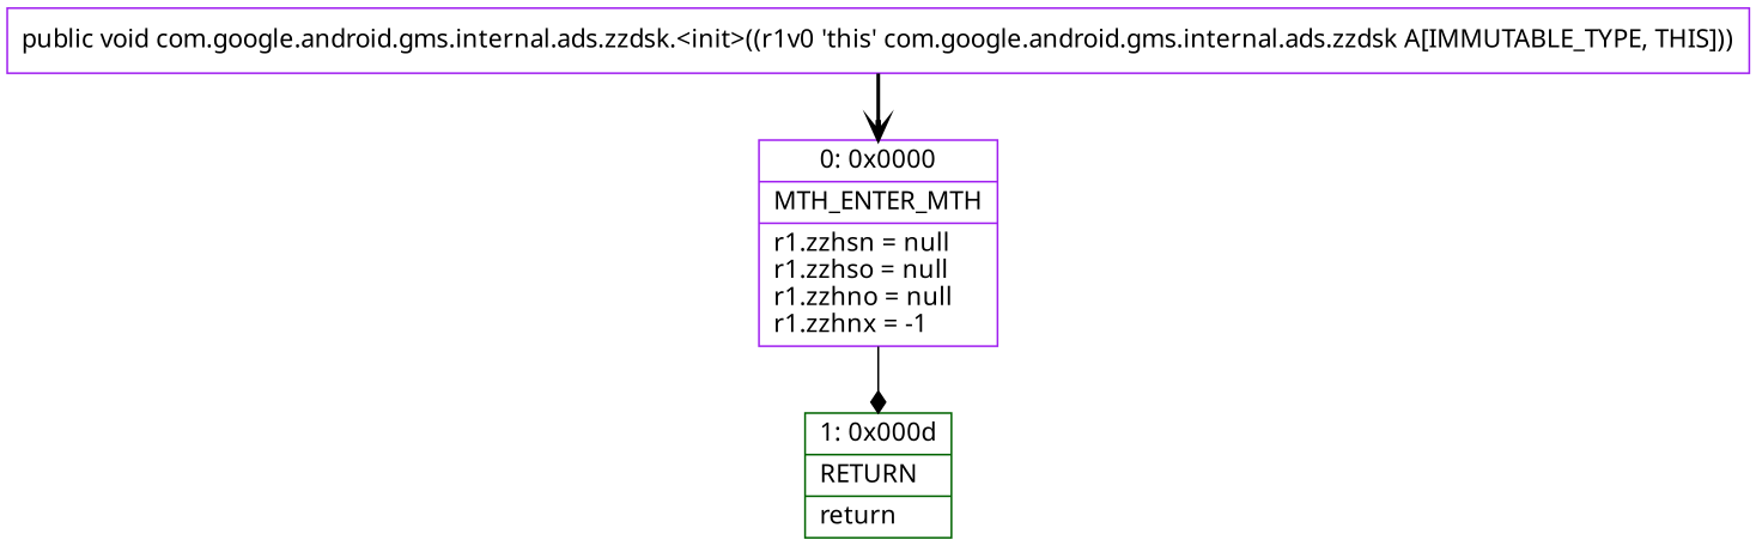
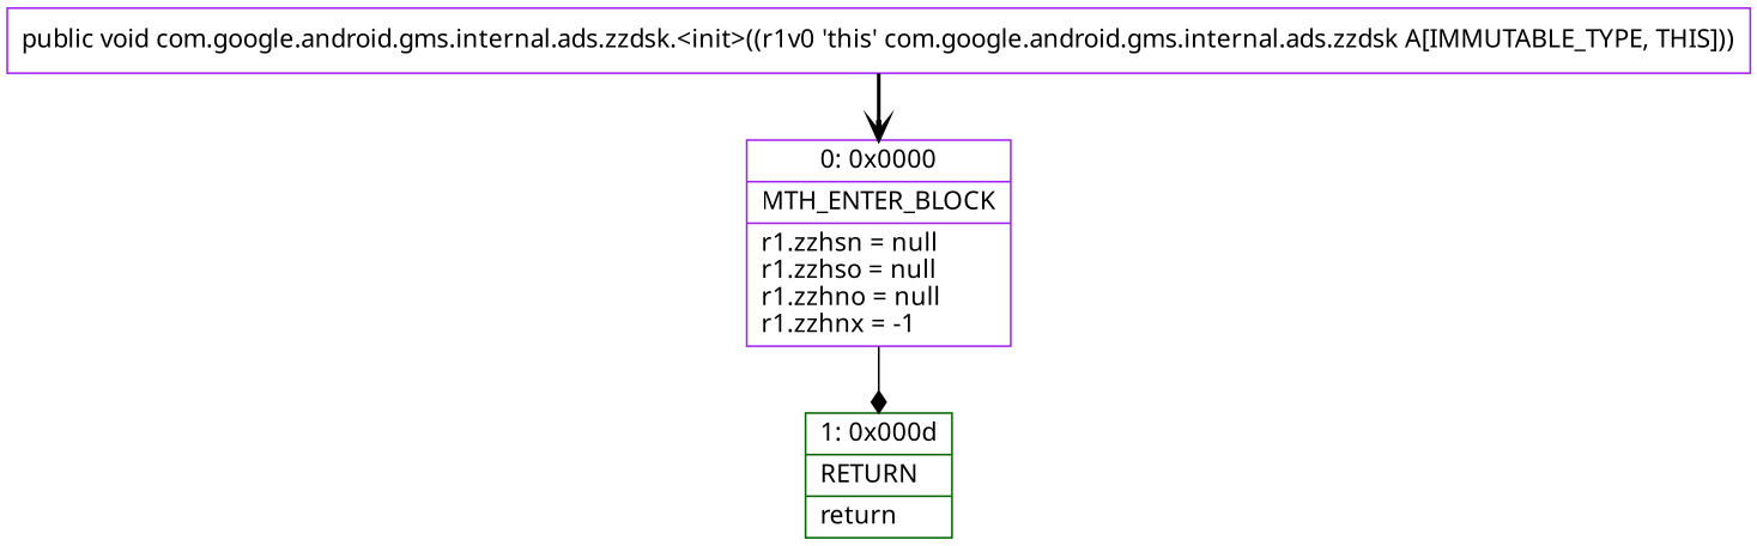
  digraph {
    fontname="Noto Sans"
    node [shape=record color=purple fontname="Noto Sans"]
    edge [fontname="Noto Sans"]
-   n1 [label="{0\:\ 0x0000|MTH_ENTER_MTH\l|r1.zzhsn = null\lr1.zzhso = null\lr1.zzhno = null\lr1.zzhnx = \-1\l}"]
+   n1 [label="{0\:\ 0x0000|MTH_ENTER_BLOCK\l|r1.zzhsn = null\lr1.zzhso = null\lr1.zzhno = null\lr1.zzhnx = \-1\l}"]
    n2 [label="{1\:\ 0x000d|RETURN\l|return\l}" color=darkgreen]
    n3 [label="{public void com.google.android.gms.internal.ads.zzdsk.\<init\>((r1v0 'this' com.google.android.gms.internal.ads.zzdsk A[IMMUTABLE_TYPE, THIS])) }"]
    n1 -> n2 [style=solid arrowhead=diamond]
    n3 -> n1 [style=bold arrowhead=vee]
  }
